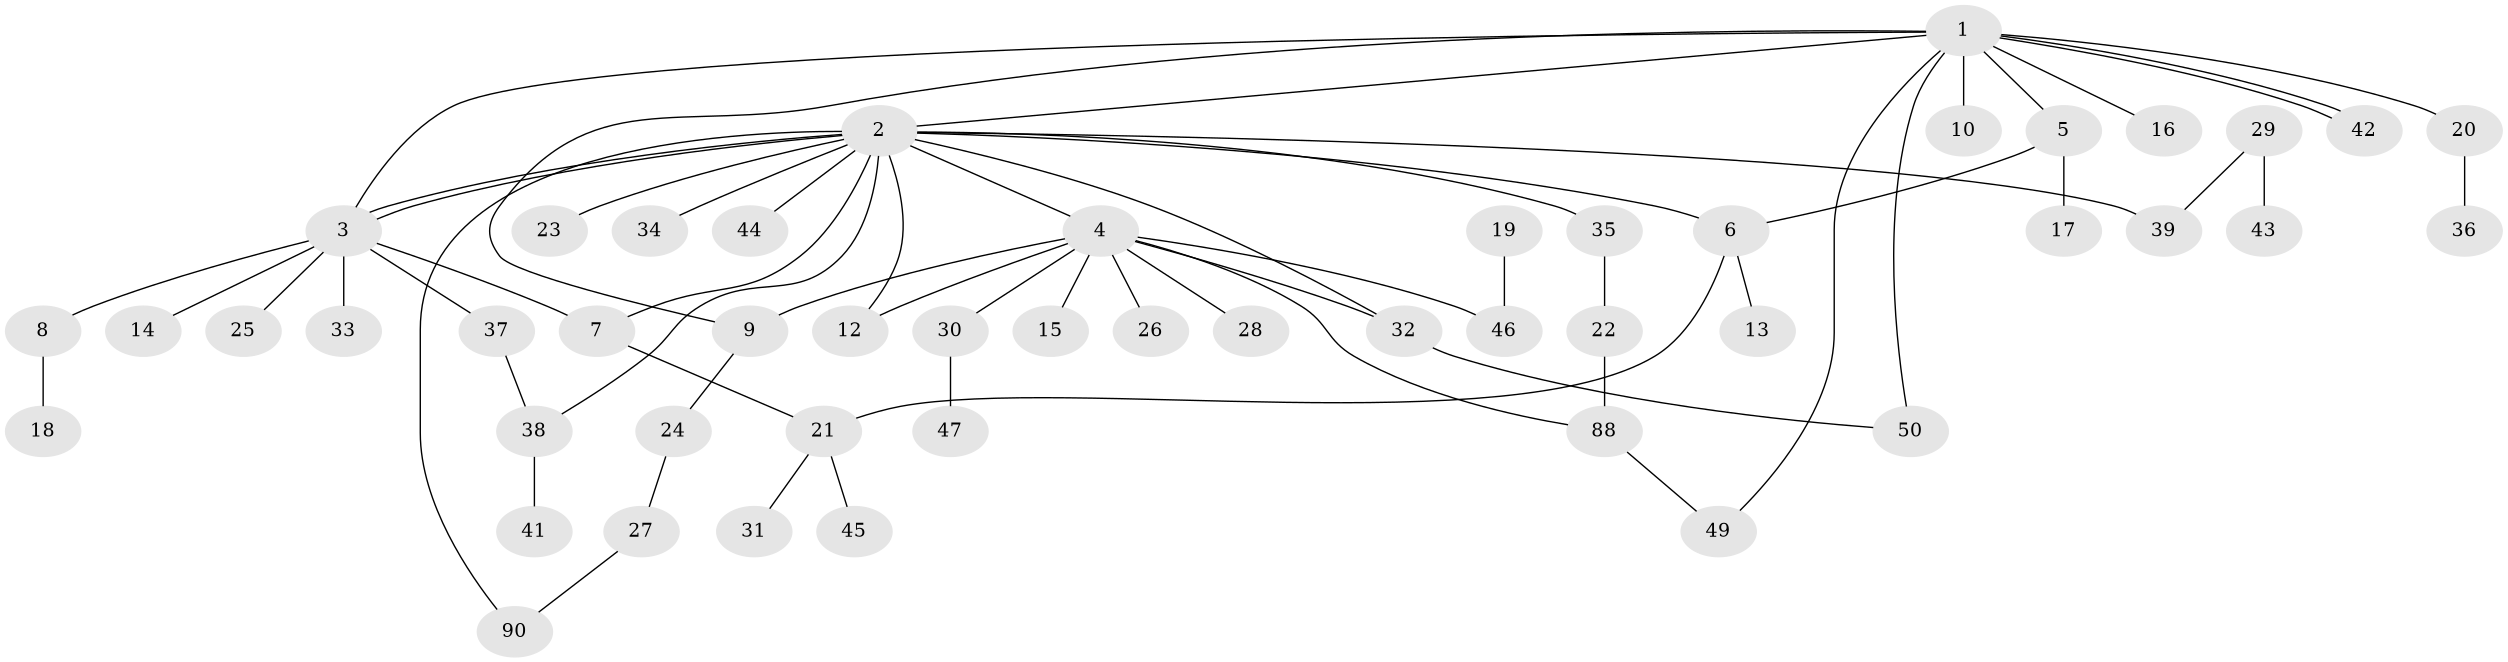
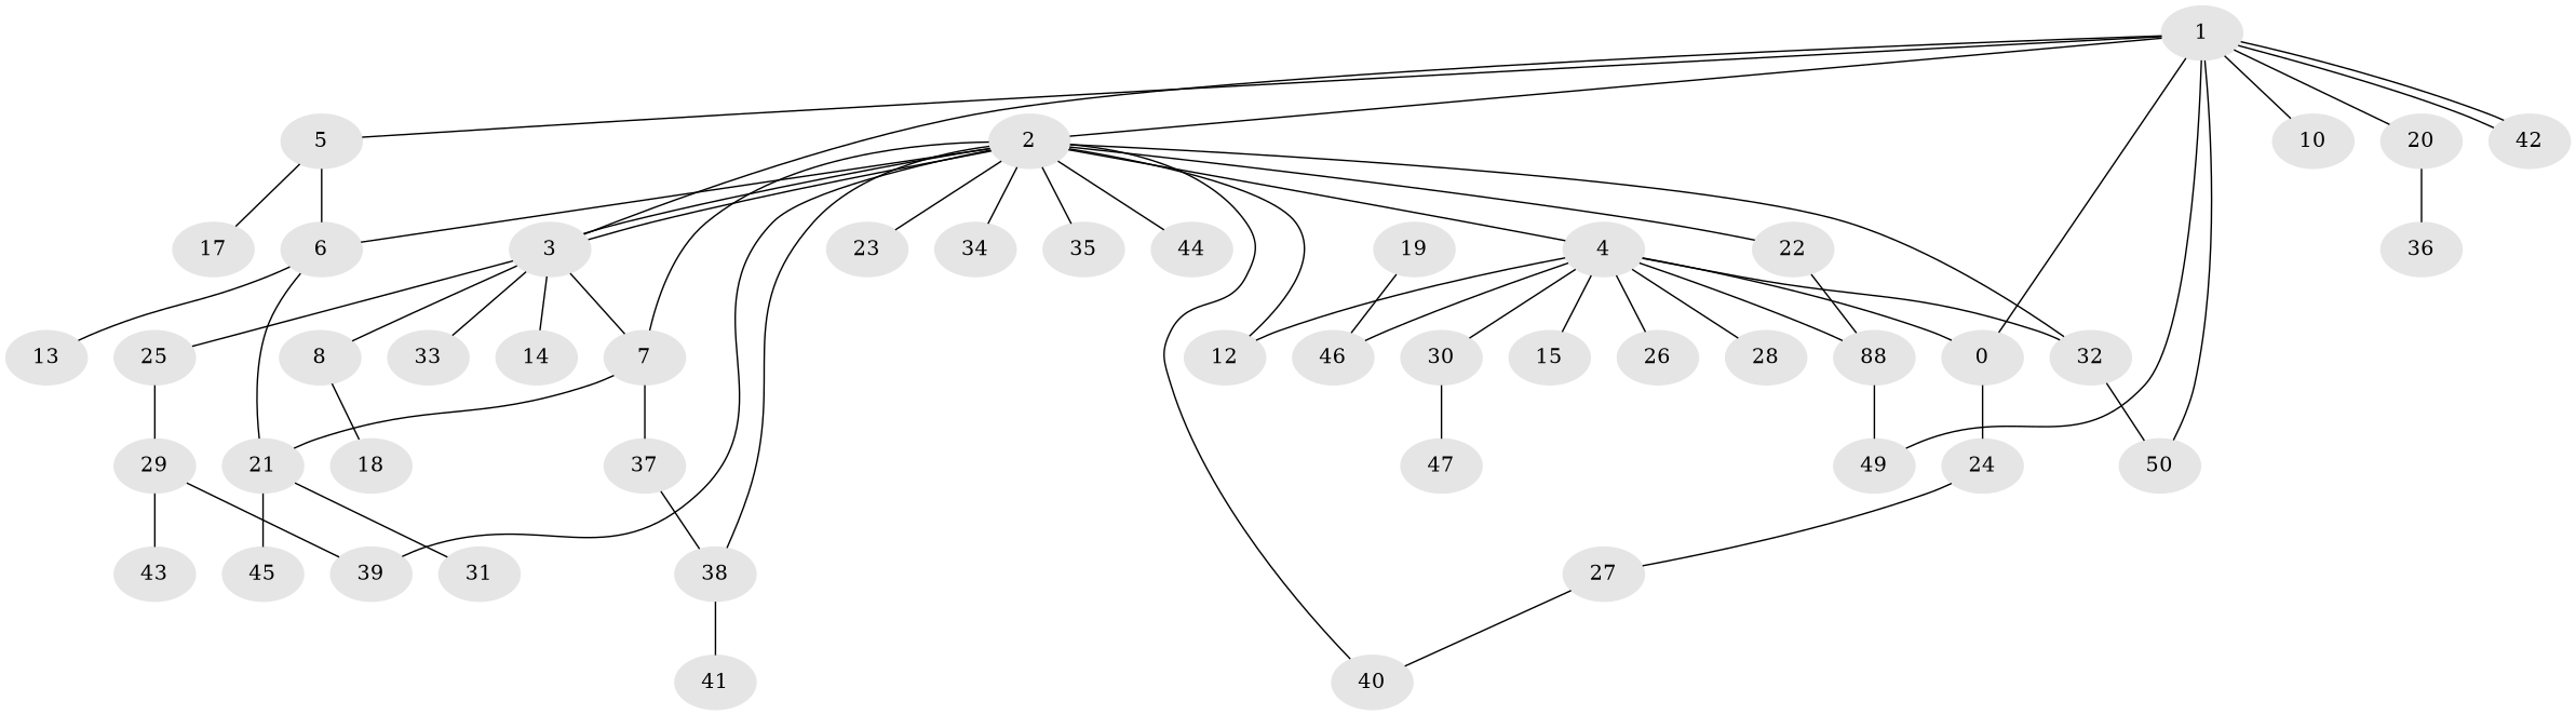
  graph {
    fontname="DejaVu Serif"
    node [color=gray90 fontname="DejaVu Serif" style=filled]
    edge [fontname="DejaVu Serif"]
    1
    2
    3
    5
-   9
+   9 [label=0]
    10
-   16
    20
    42
    49
    50
    4
    6
    7
    12
    22
    23
    32
    34
    35
    38
    39
-   40 [label=90]
+   40
    44
    8
    14
    25
    33
    17
    24
    36
    15
    26
    28
    30
    46
    n37 [label=88]
    13
    21
    37
    19
    41
    18
    29
    47
    31
    45
    27
    43
    1 -- 2
    1 -- 3
    1 -- 5
    1 -- 9
    1 -- 10
-   1 -- 16
    1 -- 20
    1 -- 42
    1 -- 42
    1 -- 49
    1 -- 50
    2 -- 3
    2 -- 3
    2 -- 4
    2 -- 6
    2 -- 7
    2 -- 12
-   35 -- 22
+   2 -- 22
    2 -- 23
    2 -- 32
    2 -- 34
    2 -- 35
    2 -- 38
    2 -- 39
    2 -- 40
    2 -- 44
    3 -- 7
    3 -- 8
    3 -- 14
    3 -- 25
    3 -- 33
    5 -- 6
    5 -- 17
    9 -- 24
    20 -- 36
    4 -- 9
    4 -- 12
    4 -- 32
    4 -- 15
    4 -- 26
    4 -- 28
    4 -- 30
    4 -- 46
    4 -- n37
    6 -- 13
    6 -- 21
    7 -- 21
-   3 -- 37
+   7 -- 37
    22 -- n37
    32 -- 50
    38 -- 41
    8 -- 18
+   25 -- 29
    24 -- 27
    30 -- 47
    n37 -- 49
    21 -- 31
    21 -- 45
    37 -- 38
    19 -- 46
    29 -- 39
    29 -- 43
    27 -- 40
  }
